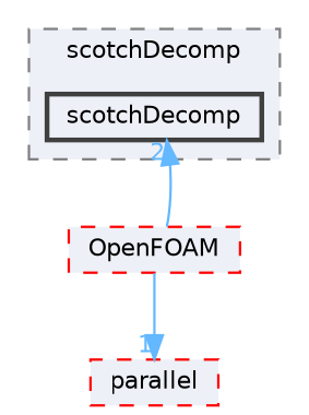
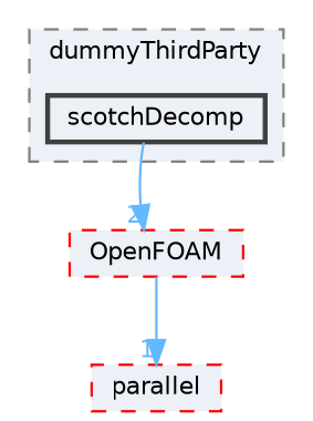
  digraph {
    compound=true
    node [color=red fillcolor="#edf0f7" fontname=Helvetica fontsize=10 shape=box style="filled,dashed"]
    edge [color=steelblue1 fontcolor=steelblue1 fontname=Helvetica fontsize=10 labeldistance=1.5 labelfontname=Helvetica labelfontsize=10]
    n1 [color=grey25 height=0.2 label=scotchDecomp style="filled,bold" width=0.4]
    n2 [height=0.2 label=OpenFOAM width=0.4]
    n3 [height=0.2 label=parallel width=0.4]
    subgraph cluster_1 {
      bgcolor="#edf0f7"
      fontname=Helvetica
      fontsize=10
-     label=scotchDecomp
+     label=dummyThirdParty
      pencolor=grey50
      style="filled,dashed"
      n1
    }
-   n2 -> n1 [headlabel=2]
+   n1 -> n2 [headlabel=2]
    n2 -> n3 [headlabel=1]
  }
